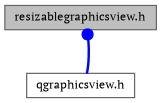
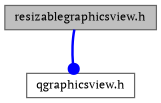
  digraph {
    fontname="PT Serif"
    node [color=gray40 fontname="PT Serif" fontsize=10 shape=record style=filled]
    n1 [fillcolor=grey75 fontcolor=black height=0.2 label="resizablegraphicsview.h" width=0.4]
    n2 [fillcolor=white height=0.2 label="qgraphicsview.h" width=0.4]
-   n2 -> n1 [color=blue fontname="PT Serif" fontsize=10 labelfontname=Helvetica labelfontsize=10 style=bold arrowhead=dot]
+   n1 -> n2 [color=blue fontname="PT Serif" fontsize=10 labelfontname=Helvetica labelfontsize=10 style=bold arrowhead=dot]
  }
